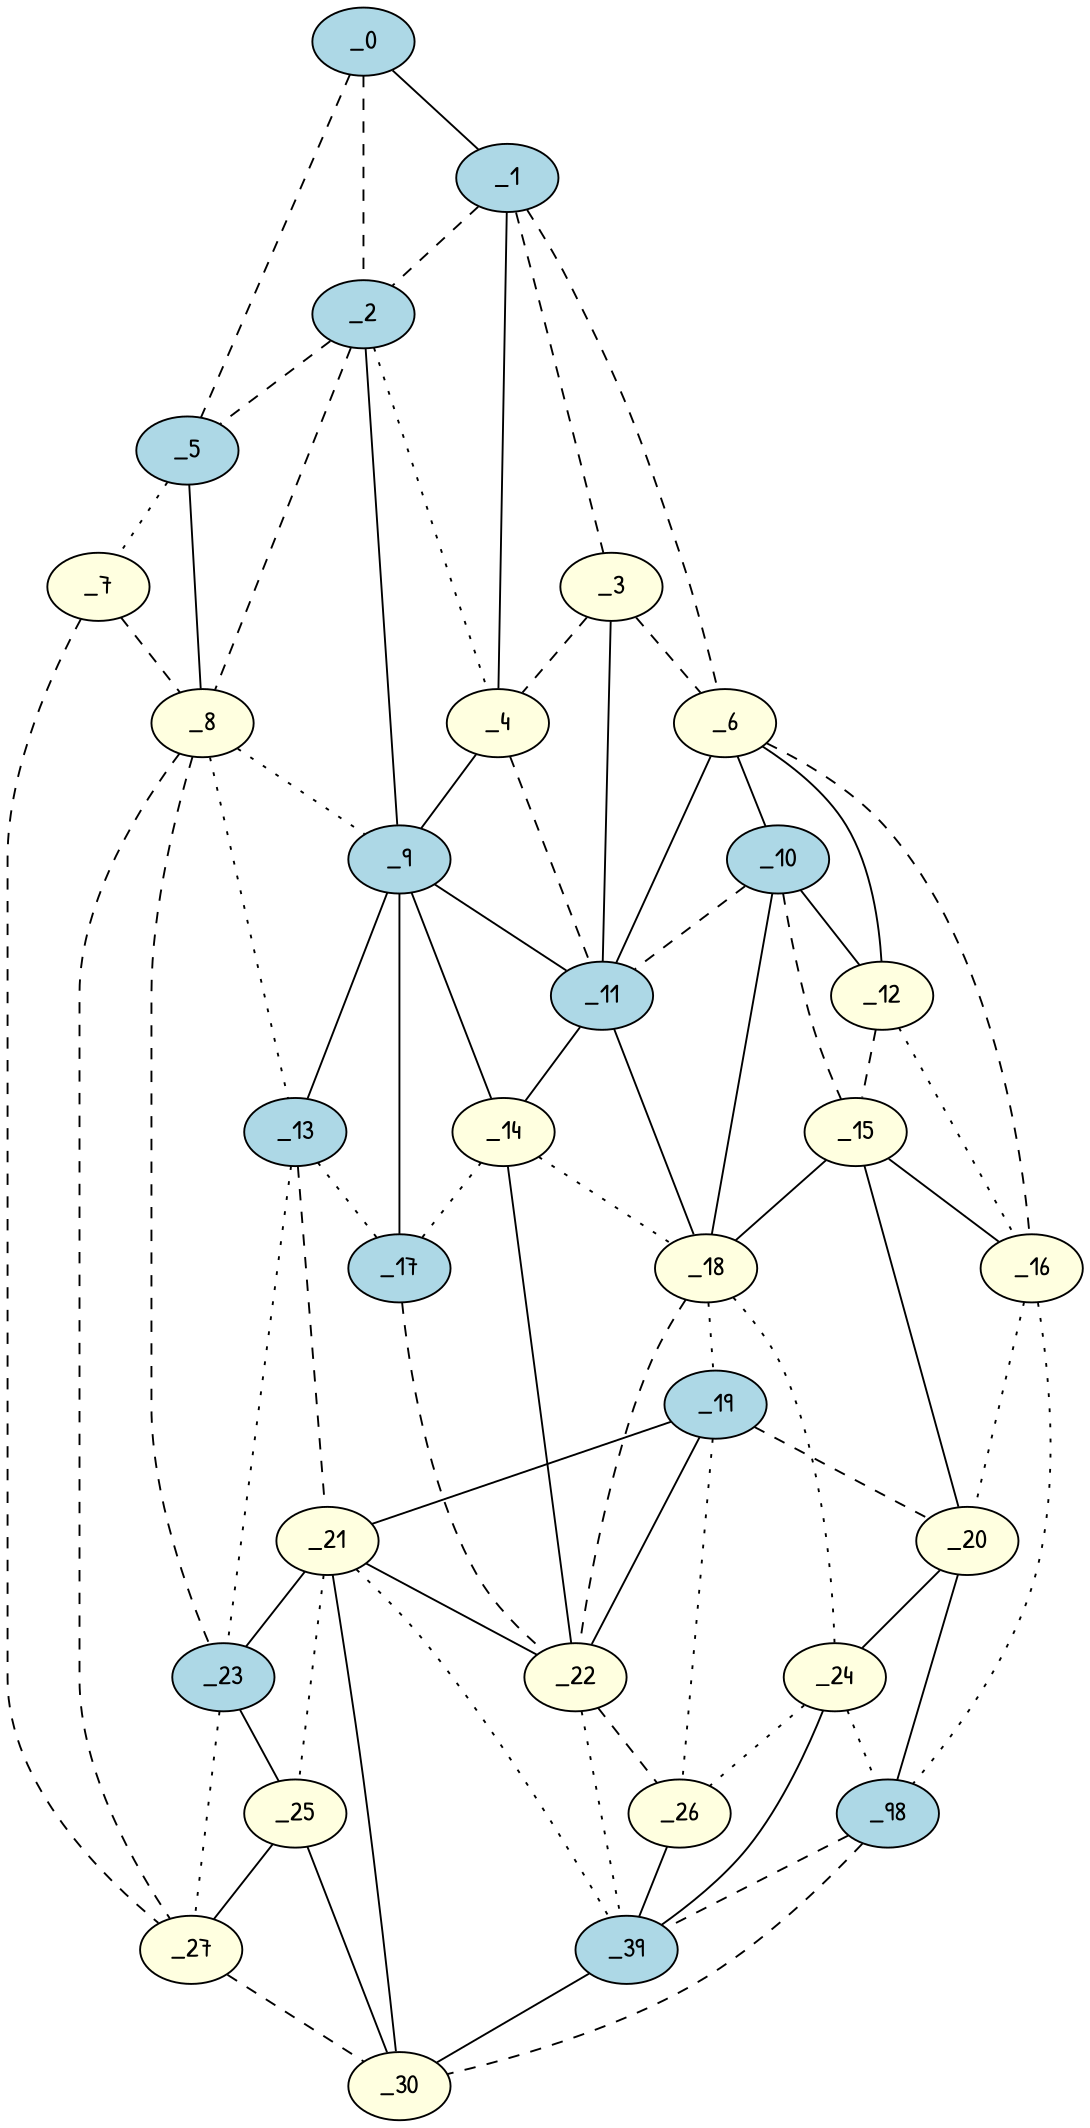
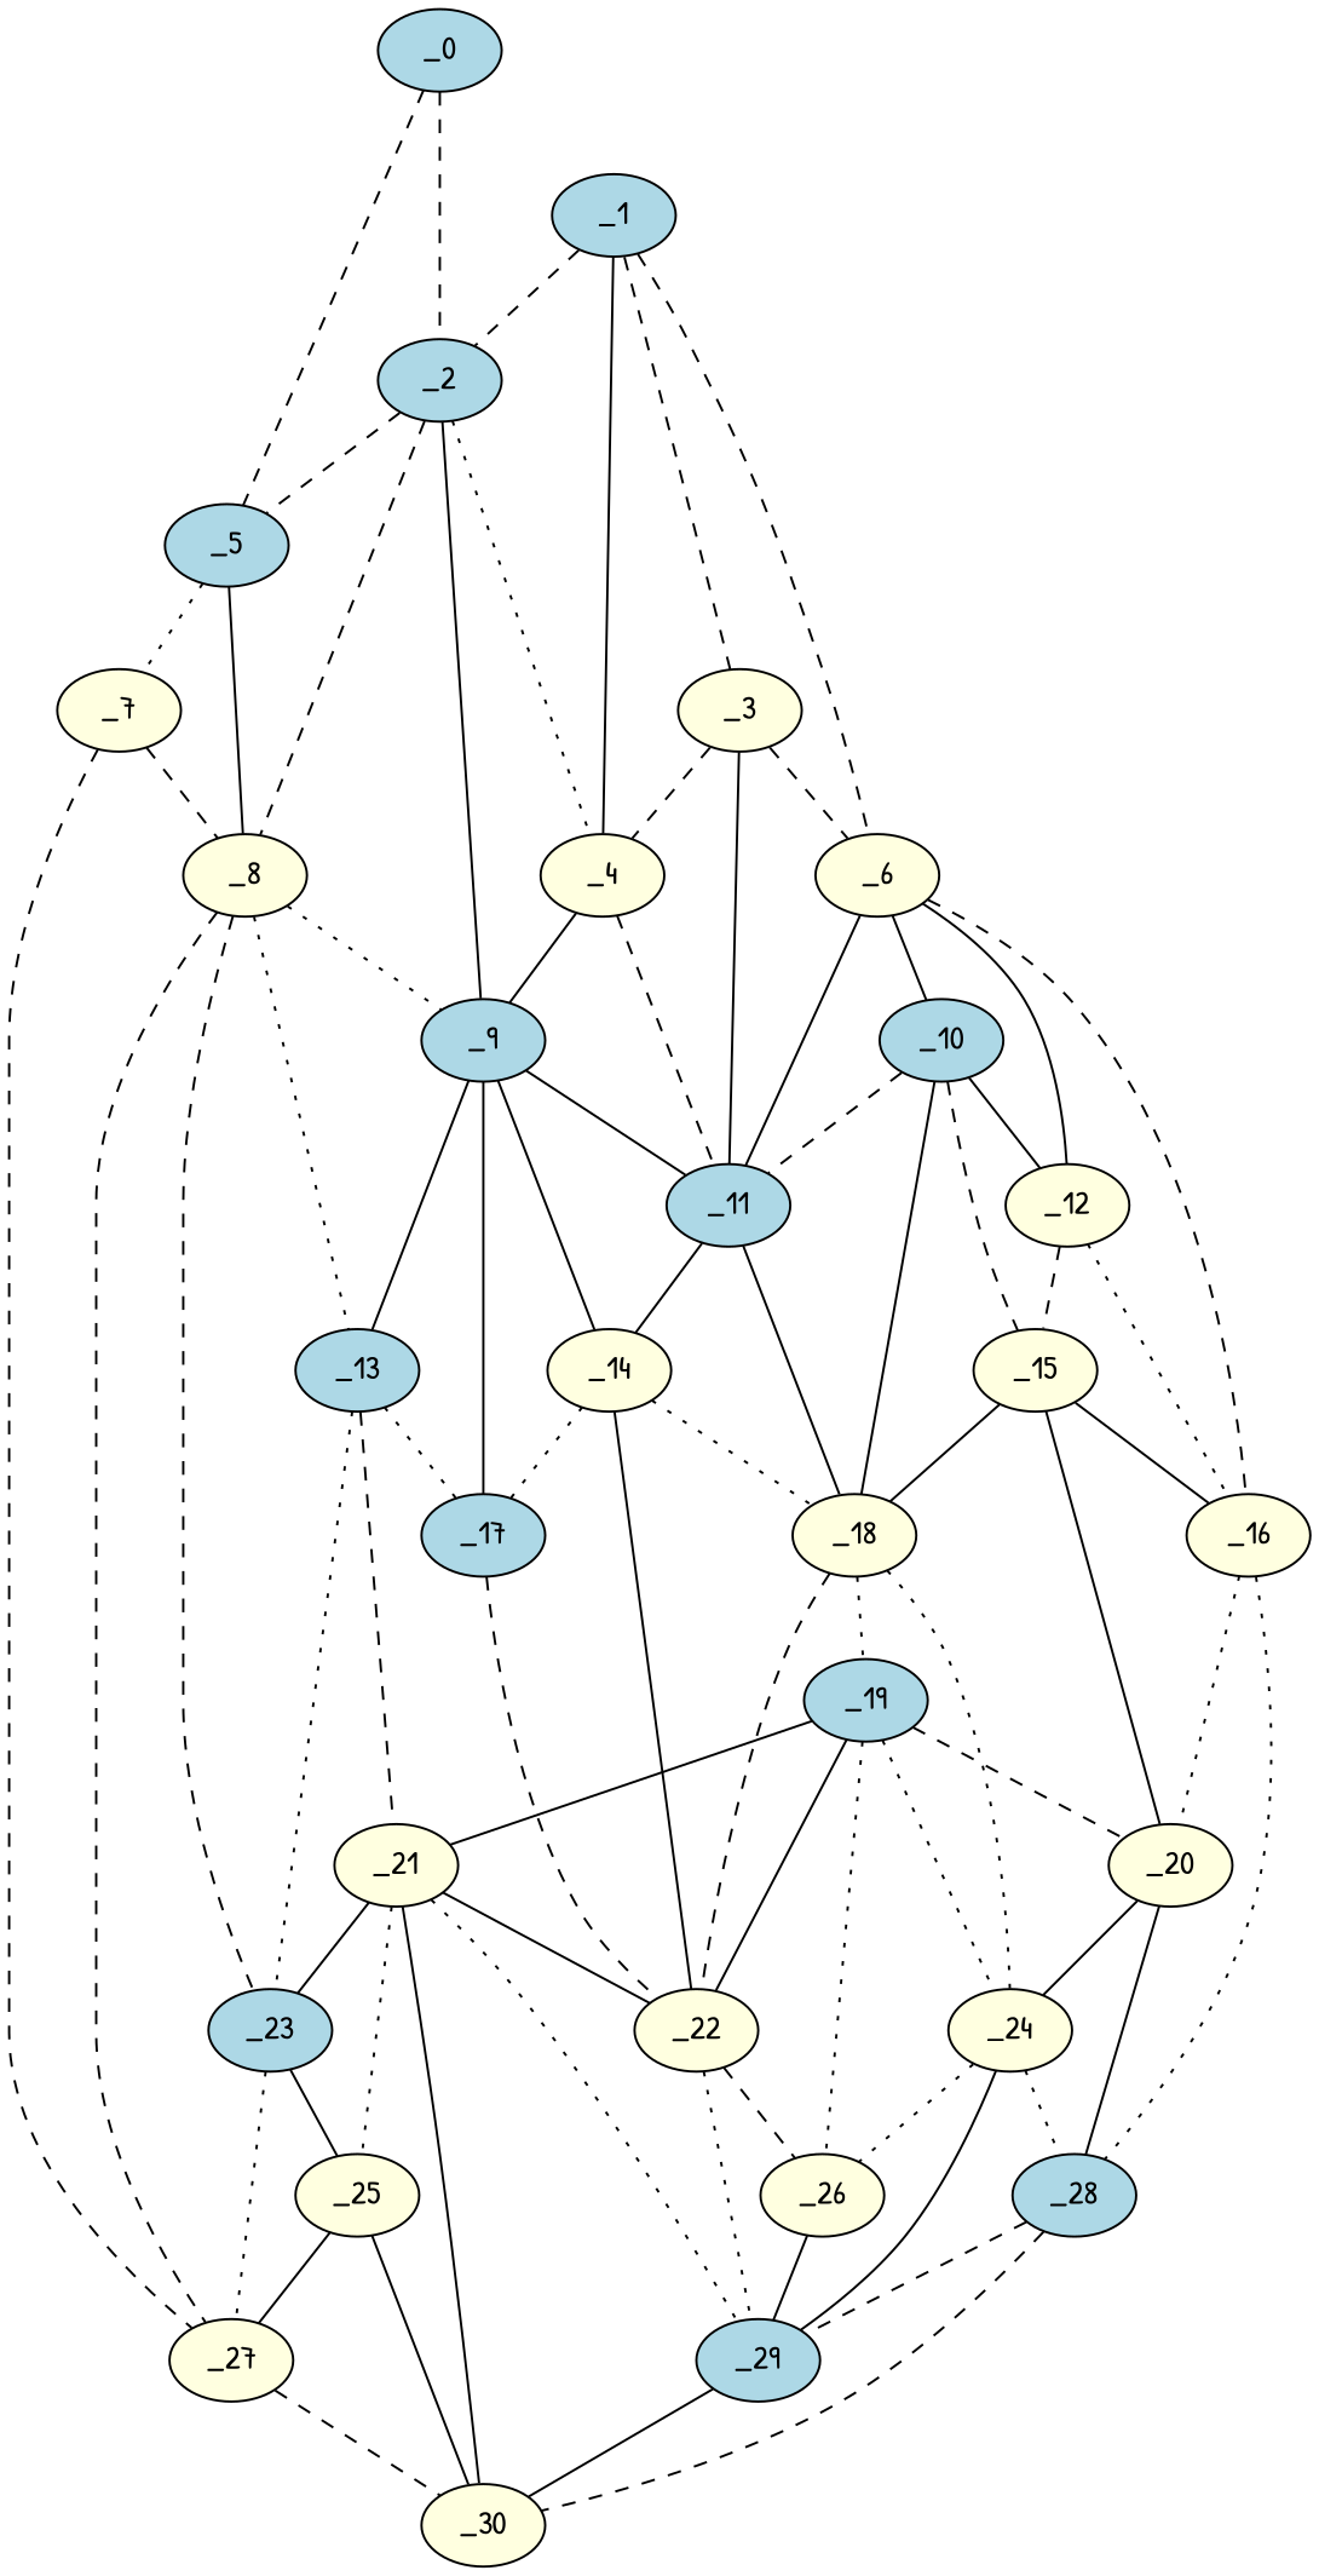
  graph {
    fontname="Patrick Hand"
    node [fillcolor=lightyellow fontname="Patrick Hand" style=filled x=75 y=51]
    edge [fontname="Patrick Hand" style=solid valence=2]
    _0 [fillcolor=lightblue x=29 y=15]
    _1 [fillcolor=lightblue x=31 y=45]
    _2 [fillcolor=lightblue x=38 y=30]
    _5 [fillcolor=lightblue x=48 y=6]
    _3 [x=41]
    _4 [x=45 y=49]
    _6 [x=57 y=99]
    _8 [x=61 y=16]
    _9 [fillcolor=lightblue x=62]
    _7 [x=58 y=6]
    _11 [fillcolor=lightblue x=67 y=73]
    _10 [fillcolor=lightblue x=66 y=87]
    _12 [x=68 y=97]
    _16 [x=79 y=106]
    _27 [x=104 y=19]
    _13 [fillcolor=lightblue x=73 y=42]
    _23 [fillcolor=lightblue x=97 y=30]
    _14 [y=68]
    _17 [fillcolor=lightblue x=81]
    _18 [x=83 y=79]
    _15 [y=95]
    _20 [x=89 y=89]
-   _28 [fillcolor=lightblue x=105 y=101 label=_98]
+   _28 [fillcolor=lightblue x=105 y=101]
    _30 [x=117 y=59]
    _21 [x=95 y=47]
    _25 [x=102 y=42]
    _22 [x=96 y=70]
    _19 [fillcolor=lightblue x=88 y=81]
    _24 [x=101 y=86]
-   _29 [fillcolor=lightblue x=110 y=69 label=_39]
+   _29 [fillcolor=lightblue x=110 y=69]
    _26 [x=102 y=75]
-   _0 -- _1 [valence=1]
    _0 -- _2 [style=dashed valence=1]
    _0 -- _5 [style=dashed valence=1]
    _1 -- _2 [style=dashed]
    _1 -- _3 [style=dashed valence=1]
    _1 -- _4
    _1 -- _6 [style=dashed valence=1]
    _2 -- _5 [style=dashed]
    _2 -- _4 [style=dotted]
    _2 -- _8 [style=dashed]
    _2 -- _9 [valence=1]
    _5 -- _8
    _5 -- _7 [style=dotted valence=1]
    _3 -- _4 [style=dashed]
    _3 -- _6 [style=dashed]
    _3 -- _11 [valence=1]
    _4 -- _9 [valence=1]
    _4 -- _11 [style=dashed]
    _6 -- _11 [valence=1]
    _6 -- _10 [valence=1]
    _6 -- _12 [valence=1]
    _6 -- _16 [style=dashed valence=1]
    _8 -- _9 [style=dotted]
    _8 -- _27 [style=dashed]
    _8 -- _13 [style=dotted valence=1]
    _8 -- _23 [style=dashed]
    _9 -- _11
    _9 -- _13 [valence=1]
    _9 -- _14
    _9 -- _17
    _7 -- _8 [style=dashed]
    _7 -- _27 [style=dashed valence=1]
    _11 -- _14
    _11 -- _18 [valence=1]
    _10 -- _11 [style=dashed]
    _10 -- _12 [valence=1]
    _10 -- _18
    _10 -- _15 [style=dashed valence=1]
    _12 -- _16 [style=dotted]
    _12 -- _15 [style=dashed]
    _16 -- _20 [style=dotted]
    _16 -- _28 [style=dotted valence=1]
    _27 -- _30 [style=dashed valence=1]
    _13 -- _23 [style=dotted]
    _13 -- _17 [style=dotted]
    _13 -- _21 [style=dashed valence=1]
    _23 -- _27 [style=dotted valence=1]
    _23 -- _25
    _14 -- _17 [style=dotted]
    _14 -- _18 [style=dotted valence=1]
    _14 -- _22
    _17 -- _22 [style=dashed]
    _18 -- _22 [style=dashed]
    _18 -- _19 [style=dotted]
    _18 -- _24 [style=dotted valence=1]
    _15 -- _16
    _15 -- _18
    _15 -- _20
    _20 -- _28 [valence=1]
    _20 -- _24 [valence=1]
    _28 -- _30 [style=dashed valence=1]
    _28 -- _29 [style=dashed]
    _21 -- _23
    _21 -- _30 [valence=1]
    _21 -- _25 [style=dotted valence=1]
    _21 -- _22 [valence=1]
    _21 -- _29 [style=dotted]
    _25 -- _27 [valence=1]
    _25 -- _30
    _22 -- _29 [style=dotted]
    _22 -- _26 [style=dashed valence=1]
    _19 -- _20 [style=dashed valence=1]
    _19 -- _21 [valence=1]
    _19 -- _22 [valence=1]
+   _19 -- _24 [style=dotted valence=1]
    _19 -- _26 [style=dotted]
    _24 -- _28 [style=dotted valence=1]
    _24 -- _29
    _24 -- _26 [style=dotted]
    _29 -- _30 [valence=1]
    _26 -- _29 [valence=1]
  }
